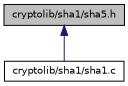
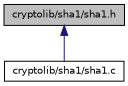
  digraph {
    node [color=black fontname=Helvetica fontsize=10 shape=record]
-   n1 [fillcolor=grey75 fontcolor=black height=0.2 label="cryptolib/sha1/sha5.h" style=filled width=0.4]
+   n1 [fillcolor=grey75 fontcolor=black height=0.2 label="cryptolib/sha1/sha1.h" style=filled width=0.4]
    n2 [height=0.2 label="cryptolib/sha1/sha1.c" width=0.4]
    n1 -> n2 [color=midnightblue dir=back fontname=Helvetica fontsize=10 labelfontname=Helvetica labelfontsize=10 style=solid]
  }
